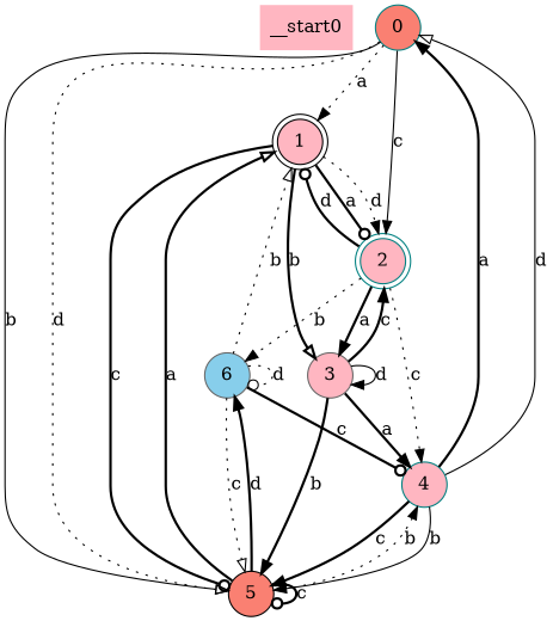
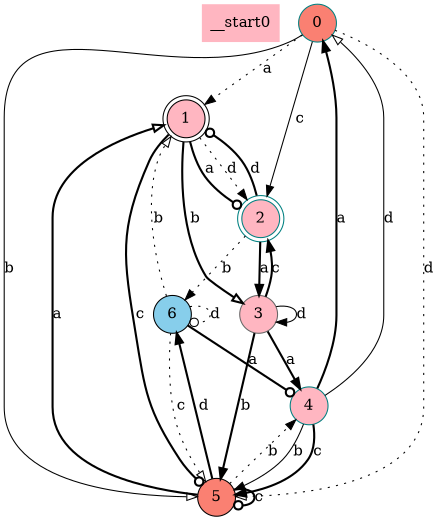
  digraph {
    rankdir=TB
    node [color=gray40 fillcolor=lightpink shape=circle style=filled]
    edge [arrowhead=normal style=bold]
    __start0 [shape=none]
    n2 [color=teal fillcolor=salmon label=0]
    n3 [color=black label=1 shape=doublecircle style="rounded,filled"]
    n4 [color=teal label=2 shape=doublecircle style="rounded,filled"]
    n5 [color=black fillcolor=salmon label=5]
    n6 [label=3]
    n7 [color=teal label=4]
-   n8 [fillcolor=skyblue label=6]
+   n8 [color=black fillcolor=skyblue label=6]
    n2 -> n3 [label=a style=dotted]
    n2 -> n4 [label=c style=solid]
    n2 -> n5 [arrowhead=onormal label=b style=solid]
    n2 -> n5 [arrowhead=onormal label=d style=dotted]
    n3 -> n4 [arrowhead=odot label=a]
    n3 -> n4 [label=d style=dotted]
    n3 -> n5 [arrowhead=odot label=c]
    n3 -> n6 [arrowhead=onormal label=b]
    n4 -> n3 [arrowhead=odot label=d]
    n4 -> n6 [label=a]
-   n4 -> n7 [label=c style=dotted]
    n4 -> n8 [label=b style=dotted]
    n5 -> n3 [arrowhead=onormal label=a]
    n5 -> n5 [arrowhead=odot label=c]
    n5 -> n7 [label=b style=dotted]
    n5 -> n8 [label=d]
    n6 -> n4 [label=c]
    n6 -> n5 [label=b]
    n6 -> n6 [label=d style=solid]
    n6 -> n7 [label=a]
    n7 -> n2 [label=a]
    n7 -> n2 [arrowhead=onormal label=d style=solid]
    n7 -> n5 [label=b style=solid]
    n7 -> n5 [label=c]
    n8 -> n3 [arrowhead=onormal label=b style=dotted]
    n8 -> n5 [arrowhead=onormal label=c style=dotted]
-   n8 -> n7 [arrowhead=odot label=c]
+   n8 -> n7 [arrowhead=odot label=a]
    n8 -> n8 [arrowhead=odot label=d style=dotted]
  }
